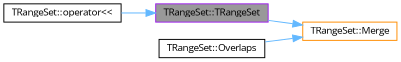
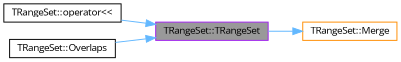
  digraph {
    fontname="Open Sans"
    rankdir=RL
    node [color=black fillcolor=white fontname="Open Sans" fontsize=10 shape=box style=filled]
    edge [color=steelblue1 dir=back fontname="Open Sans" fontsize=10 labelfontname=Helvetica labelfontsize=10 style=solid]
    n1 [color=purple fillcolor=grey60 fontcolor=black height=0.2 label="TRangeSet::TRangeSet" width=0.4]
    n2 [height=0.2 label="TRangeSet::operator\<\<" width=0.4]
    n3 [height=0.2 label="TRangeSet::Overlaps" width=0.4]
    n4 [color=darkorange height=0.2 label="TRangeSet::Merge" width=0.4]
    n1 -> n2
-   n4 -> n3
+   n1 -> n3
    n4 -> n1
  }
